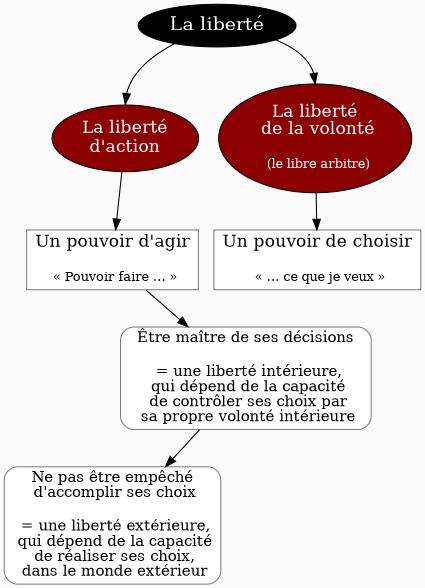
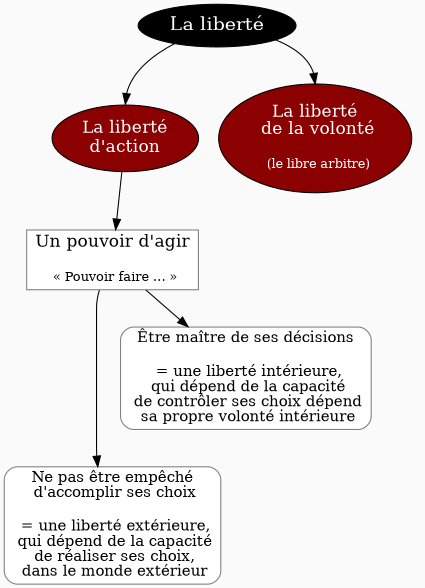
  digraph {
    bgcolor=grey98
    nodesep=0.2
    ranksep=0.1
    splines=true
    style=filled
    node [fillcolor=white fontcolor=black fontsize=16 style=filled color=grey50 shape=box]
    edge [minlen=4]
    n1 [fillcolor=12 fontcolor=white fontsize=18 label="La liberté" color="" shape=""]
    n2 [fillcolor=red4 fontcolor=white label="La liberté\nd'action" color="" shape=""]
    n3 [fillcolor=red4 fontcolor=white label=<La liberté<br/> de la volonté<br/> <font point-size="3"><br/></font> <font point-size="12">(le libre arbitre)</font>> color="" shape=""]
    n4 [label=<Un pouvoir d'agir<br/> <font point-size="8"><br/></font> <font point-size="12">« Pouvoir faire … »</font>>]
-   n5 [label=<Un pouvoir de choisir<br/> <font point-size="8"><br/></font> <font point-size="12">« … ce que je veux »</font>>]
    n6 [label=<<font point-size="14">Ne pas être empêché<br/> d'accomplir ses choix<br/></font> <font point-size="7"><br/></font> <font point-size="14">= une liberté extérieure,<br/> qui dépend de la capacité<br/> de réaliser ses choix,<br/> dans le monde extérieur</font>> style="filled,rounded"]
-   n7 [label=<<font point-size="14">Être maître de ses décisions<br/></font> <font point-size="7"><br/></font> <font point-size="14">= une liberté intérieure,<br/> qui dépend de la capacité<br/> de contrôler ses choix par<br/> sa propre volonté intérieure</font>> style="filled,rounded"]
+   n7 [label=<<font point-size="14">Être maître de ses décisions<br/></font> <font point-size="7"><br/></font> <font point-size="14">= une liberté intérieure,<br/> qui dépend de la capacité<br/> de contrôler ses choix dépend<br/> sa propre volonté intérieure</font>> style="filled,rounded"]
    n1 -> n2 [headport=n]
    n1 -> n3 [headport=n]
    n2 -> n4
-   n3 -> n5
-   n7 -> n6
+   n4 -> n6
    n4 -> n7
  }
